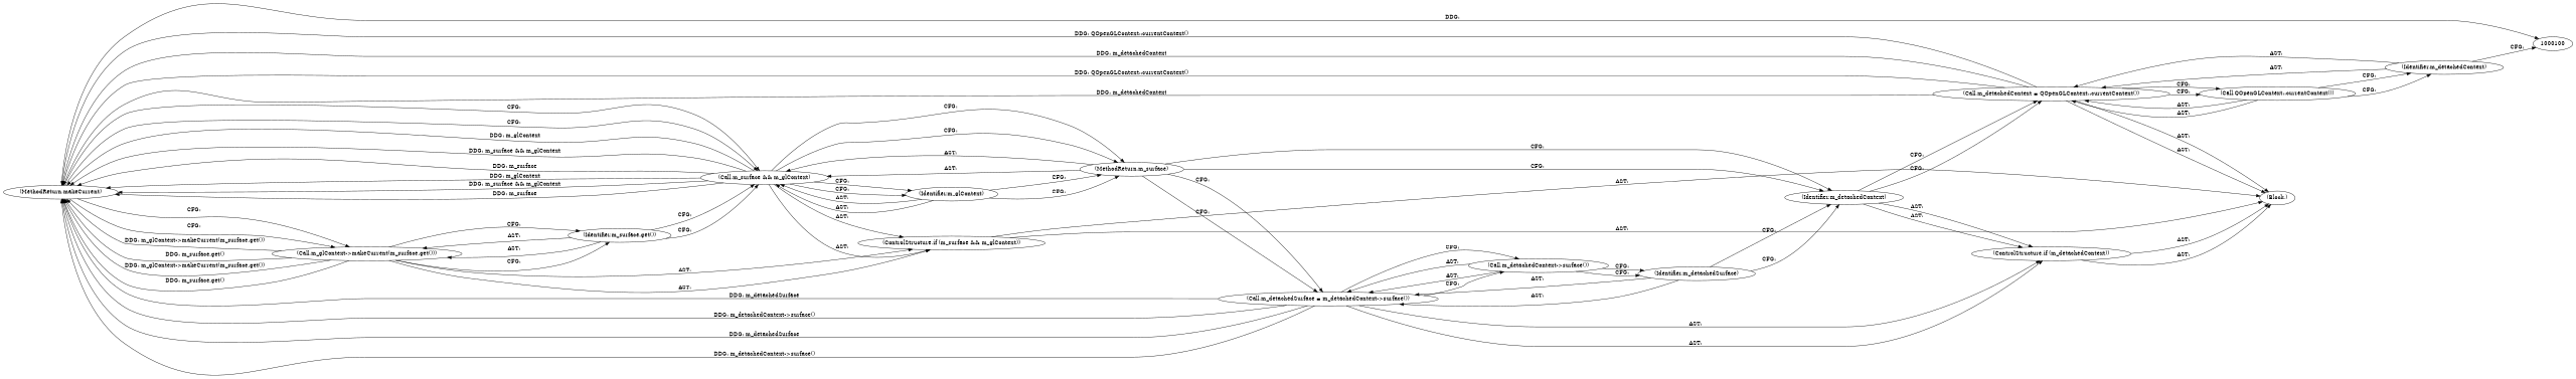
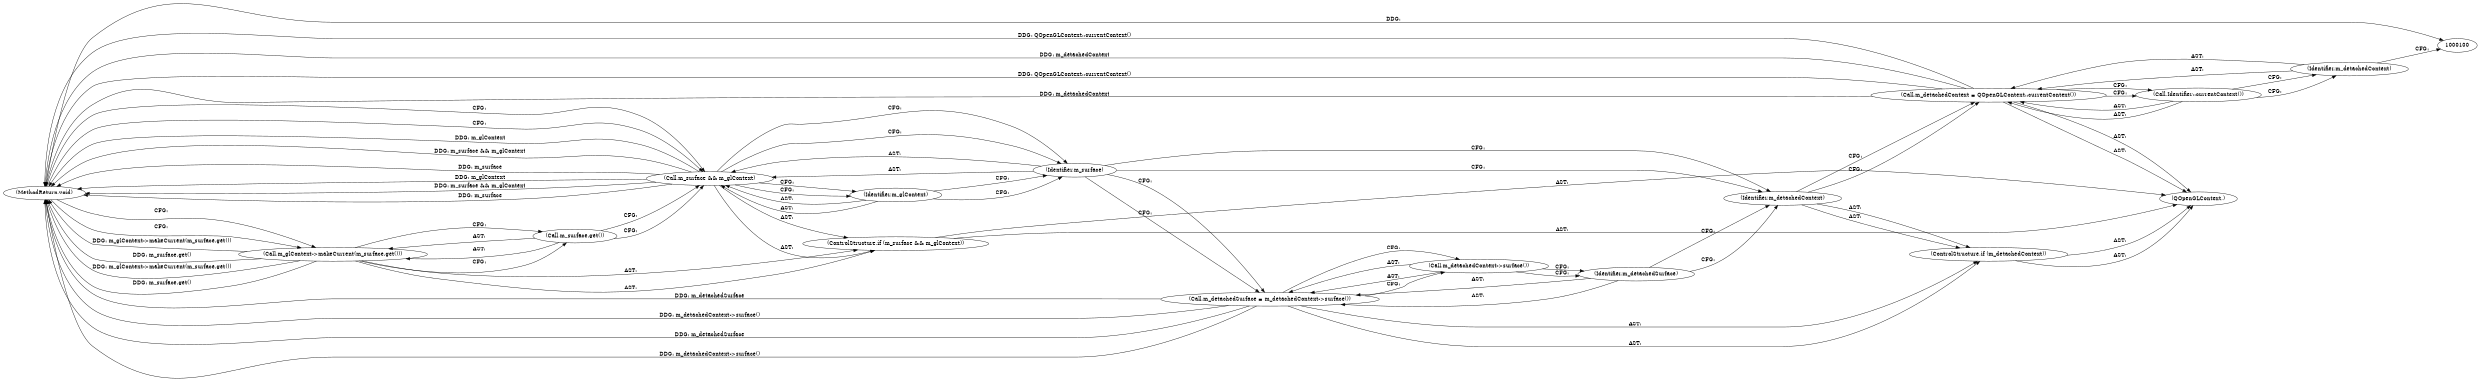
  digraph {
    rankdir=LR
-   n1 [label="(MethodReturn,makeCurrent)"]
+   n1 [label="(MethodReturn,void)"]
    n2 [label="(Call,m_surface && m_glContext)"]
    n3 [label="(Call,m_glContext->makeCurrent(m_surface.get()))"]
    1000100
-   n5 [label="(MethodReturn,m_surface)"]
+   n5 [label="(Identifier,m_surface)"]
    n6 [label="(Identifier,m_glContext)"]
    n7 [label="(ControlStructure,if (m_surface && m_glContext))"]
-   n8 [label="(Identifier,m_surface.get())"]
-   n9 [label="(Block,)"]
-   n10 [label="(Call,QOpenGLContext::currentContext())"]
+   n8 [label="(Call,m_surface.get())"]
+   n9 [label="(QOpenGLContext,)"]
+   n10 [label="(Call,Identifier::currentContext())"]
    n11 [label="(Call,m_detachedContext = QOpenGLContext::currentContext())"]
    n12 [label="(Identifier,m_detachedContext)"]
    n13 [label="(Identifier,m_detachedContext)"]
    n14 [label="(ControlStructure,if (m_detachedContext))"]
    n15 [label="(Call,m_detachedSurface = m_detachedContext->surface())"]
    n16 [label="(Call,m_detachedContext->surface())"]
    n17 [label="(Identifier,m_detachedSurface)"]
    n1 -> n2 [label="CFG: "]
    n1 -> n2 [label="CFG: "]
    n1 -> n3 [label="CFG: "]
    n1 -> n3 [label="CFG: "]
    n1 -> 1000100 [label="DDG: "]
    n2 -> n1 [label="DDG: m_glContext"]
    n2 -> n1 [label="DDG: m_surface && m_glContext"]
    n2 -> n1 [label="DDG: m_surface"]
    n2 -> n1 [label="DDG: m_glContext"]
    n2 -> n1 [label="DDG: m_surface && m_glContext"]
    n2 -> n1 [label="DDG: m_surface"]
    n2 -> n5 [label="CFG: "]
    n2 -> n5 [label="CFG: "]
    n2 -> n6 [label="CFG: "]
    n2 -> n6 [label="CFG: "]
    n2 -> n7 [label="AST: "]
    n2 -> n7 [label="AST: "]
    n3 -> n1 [label="DDG: m_glContext->makeCurrent(m_surface.get())"]
    n3 -> n1 [label="DDG: m_surface.get()"]
    n3 -> n1 [label="DDG: m_glContext->makeCurrent(m_surface.get())"]
    n3 -> n1 [label="DDG: m_surface.get()"]
    n3 -> n7 [label="AST: "]
    n3 -> n7 [label="AST: "]
    n3 -> n8 [label="CFG: "]
    n3 -> n8 [label="CFG: "]
    n5 -> n2 [label="AST: "]
    n5 -> n2 [label="AST: "]
    n5 -> n13 [label="CFG: "]
    n5 -> n13 [label="CFG: "]
    n5 -> n15 [label="CFG: "]
    n5 -> n15 [label="CFG: "]
    n6 -> n2 [label="AST: "]
    n6 -> n2 [label="AST: "]
    n6 -> n5 [label="CFG: "]
    n6 -> n5 [label="CFG: "]
    n7 -> n9 [label="AST: "]
    n7 -> n9 [label="AST: "]
    n8 -> n2 [label="CFG: "]
    n8 -> n2 [label="CFG: "]
    n8 -> n3 [label="AST: "]
    n8 -> n3 [label="AST: "]
    n10 -> n11 [label="AST: "]
    n10 -> n11 [label="AST: "]
    n10 -> n12 [label="CFG: "]
    n10 -> n12 [label="CFG: "]
    n11 -> n1 [label="DDG: QOpenGLContext::currentContext()"]
    n11 -> n1 [label="DDG: m_detachedContext"]
    n11 -> n1 [label="DDG: QOpenGLContext::currentContext()"]
    n11 -> n1 [label="DDG: m_detachedContext"]
    n11 -> n9 [label="AST: "]
    n11 -> n9 [label="AST: "]
    n11 -> n10 [label="CFG: "]
    n11 -> n10 [label="CFG: "]
    n12 -> 1000100 [label="CFG: "]
    n12 -> n11 [label="AST: "]
    n12 -> n11 [label="AST: "]
    n13 -> n11 [label="CFG: "]
    n13 -> n11 [label="CFG: "]
    n13 -> n14 [label="AST: "]
    n13 -> n14 [label="AST: "]
    n14 -> n9 [label="AST: "]
    n14 -> n9 [label="AST: "]
    n15 -> n1 [label="DDG: m_detachedSurface"]
    n15 -> n1 [label="DDG: m_detachedContext->surface()"]
    n15 -> n1 [label="DDG: m_detachedSurface"]
    n15 -> n1 [label="DDG: m_detachedContext->surface()"]
    n15 -> n14 [label="AST: "]
    n15 -> n14 [label="AST: "]
    n15 -> n16 [label="CFG: "]
    n15 -> n16 [label="CFG: "]
    n16 -> n15 [label="AST: "]
    n16 -> n15 [label="AST: "]
    n16 -> n17 [label="CFG: "]
    n16 -> n17 [label="CFG: "]
    n17 -> n13 [label="CFG: "]
    n17 -> n13 [label="CFG: "]
    n17 -> n15 [label="AST: "]
    n17 -> n15 [label="AST: "]
  }
